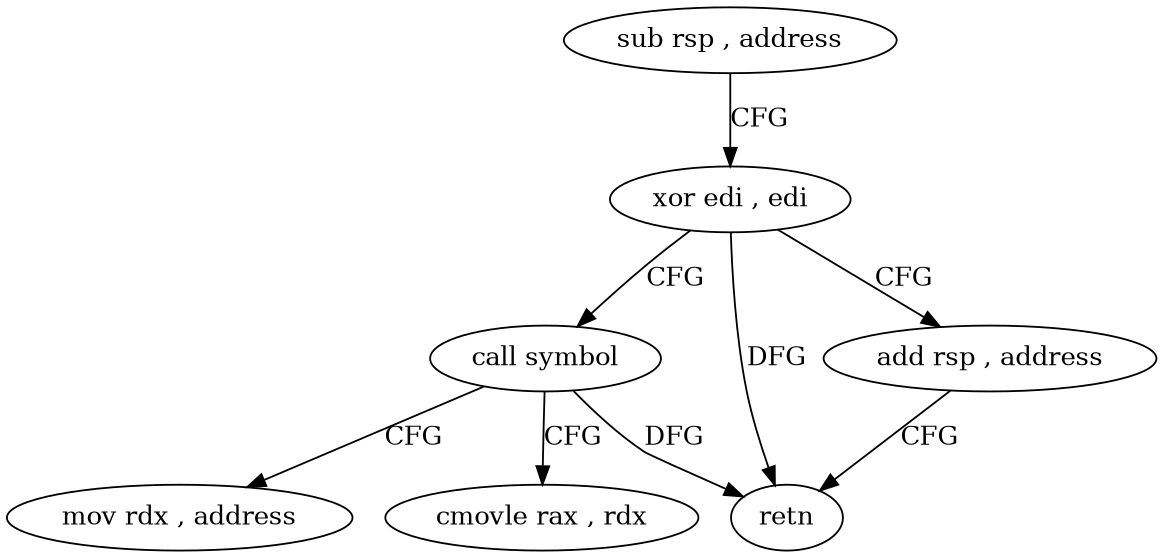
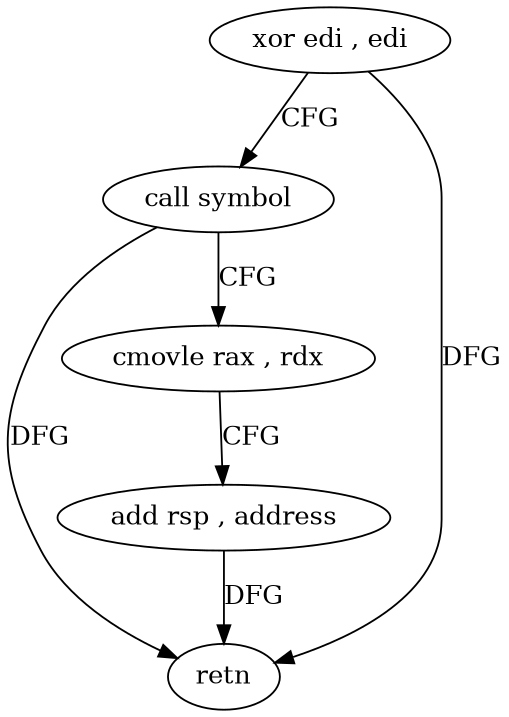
  digraph {
    fontname="DejaVu Serif"
    node [fontname="DejaVu Serif"]
    edge [fontname="DejaVu Serif"]
-   n1 [label="sub rsp , address"]
    n2 [label="xor edi , edi"]
    n3 [label="call symbol"]
    n4 [label=retn]
-   n5 [label="mov rdx , address"]
    n6 [label="cmovle rax , rdx"]
    n7 [label="add rsp , address"]
-   n1 -> n2 [label=CFG]
    n2 -> n3 [label=CFG]
    n2 -> n4 [label=DFG]
    n3 -> n4 [label=DFG]
-   n3 -> n5 [label=CFG]
    n3 -> n6 [label=CFG]
-   n2 -> n7 [label=CFG]
-   n7 -> n4 [label=CFG]
+   n6 -> n7 [label=CFG]
+   n7 -> n4 [label=DFG]
  }
